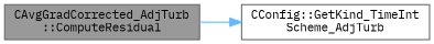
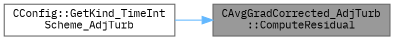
  digraph {
    rankdir=LR
    fontname="IBM Plex Mono"
    node [fontname="IBM Plex Mono" fontsize=10 shape=box style=filled]
    n1 [color=gray40 fillcolor=grey60 fontcolor=black height=0.2 label="CAvgGradCorrected_AdjTurb\l::ComputeResidual" width=0.4]
    n2 [color=grey40 fillcolor=white height=0.2 label="CConfig::GetKind_TimeInt\lScheme_AdjTurb" width=0.4]
-   n1 -> n2 [color=steelblue1 fontname="IBM Plex Mono" fontsize=10 labelfontname=Helvetica labelfontsize=10 style=solid]
+   n2 -> n1 [color=steelblue1 fontname="IBM Plex Mono" fontsize=10 labelfontname=Helvetica labelfontsize=10 style=solid]
  }
